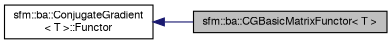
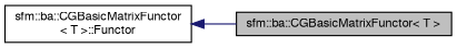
  digraph {
    rankdir=LR
    node [color=black fontname=FreeSans fontsize=10 shape=record style=filled]
    n1 [fillcolor=grey75 fontcolor=black height=0.2 label="sfm::ba::CGBasicMatrixFunctor\< T \>" width=0.4]
-   n2 [fillcolor=white height=0.2 label="sfm::ba::ConjugateGradient\l\< T \>::Functor" width=0.4]
+   n2 [fillcolor=white height=0.2 label="sfm::ba::CGBasicMatrixFunctor\l\< T \>::Functor" width=0.4]
    n2 -> n1 [color=midnightblue dir=back fontname=FreeSans fontsize=10 labelfontname=FreeSans labelfontsize=10 style=solid]
  }
